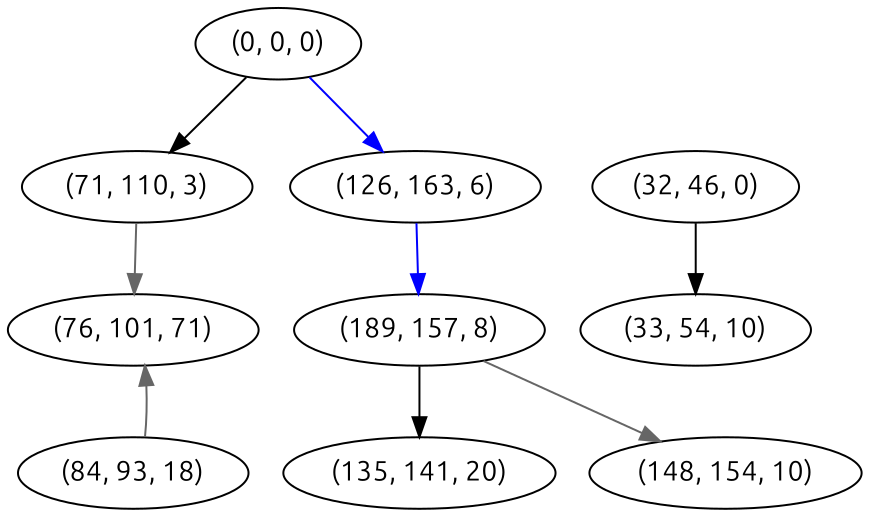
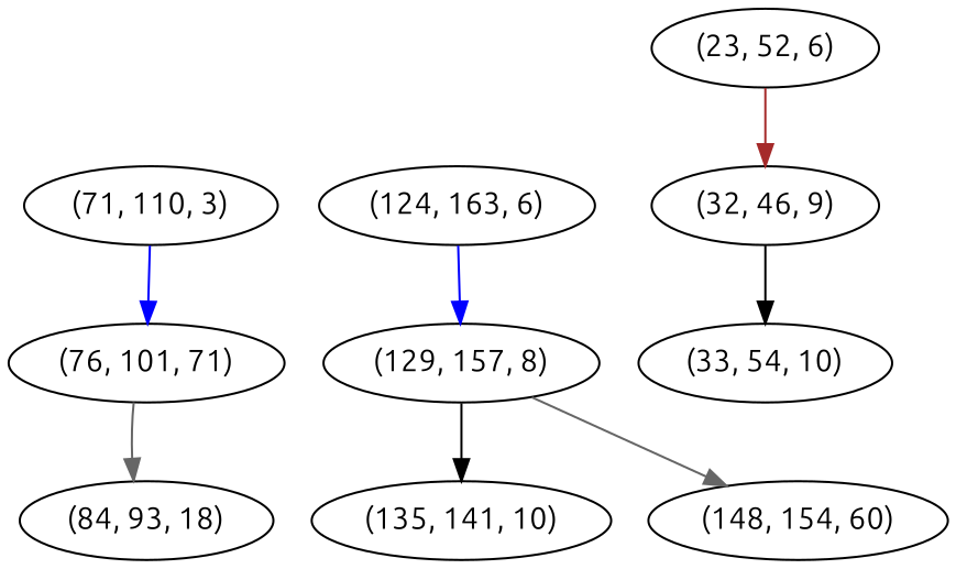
  digraph {
    fontname=Ubuntu
    node [fontname=Ubuntu]
    edge [color=blue fontname=Ubuntu]
    n1 [label="(71, 110, 3)"]
-   "(0, 0, 0)"
-   "(124, 163, 6)" [label="(126, 163, 6)"]
-   "(32, 46, 9)" [label="(32, 46, 0)"]
+   "(124, 163, 6)"
+   "(23, 52, 6)"
+   "(32, 46, 9)"
    n6 [label="(76, 101, 71)"]
-   "(129, 157, 8)" [label="(189, 157, 8)"]
+   "(129, 157, 8)"
    n8 [label="(33, 54, 10)"]
    "(84, 93, 18)"
-   "(135, 141, 10)" [label="(135, 141, 20)"]
-   "(148, 154, 10)"
-   n1 -> n6 [color=gray40]
-   "(0, 0, 0)" -> n1 [color=black]
-   "(0, 0, 0)" -> "(124, 163, 6)"
+   "(135, 141, 10)"
+   "(148, 154, 10)" [label="(148, 154, 60)"]
+   n1 -> n6
    "(124, 163, 6)" -> "(129, 157, 8)"
+   "(23, 52, 6)" -> "(32, 46, 9)" [color=brown]
    "(32, 46, 9)" -> n8 [color=black]
-   "(84, 93, 18)" -> n6 [color=gray40]
+   n6 -> "(84, 93, 18)" [color=gray40]
    "(129, 157, 8)" -> "(135, 141, 10)" [color=black]
    "(129, 157, 8)" -> "(148, 154, 10)" [color=gray40]
  }
